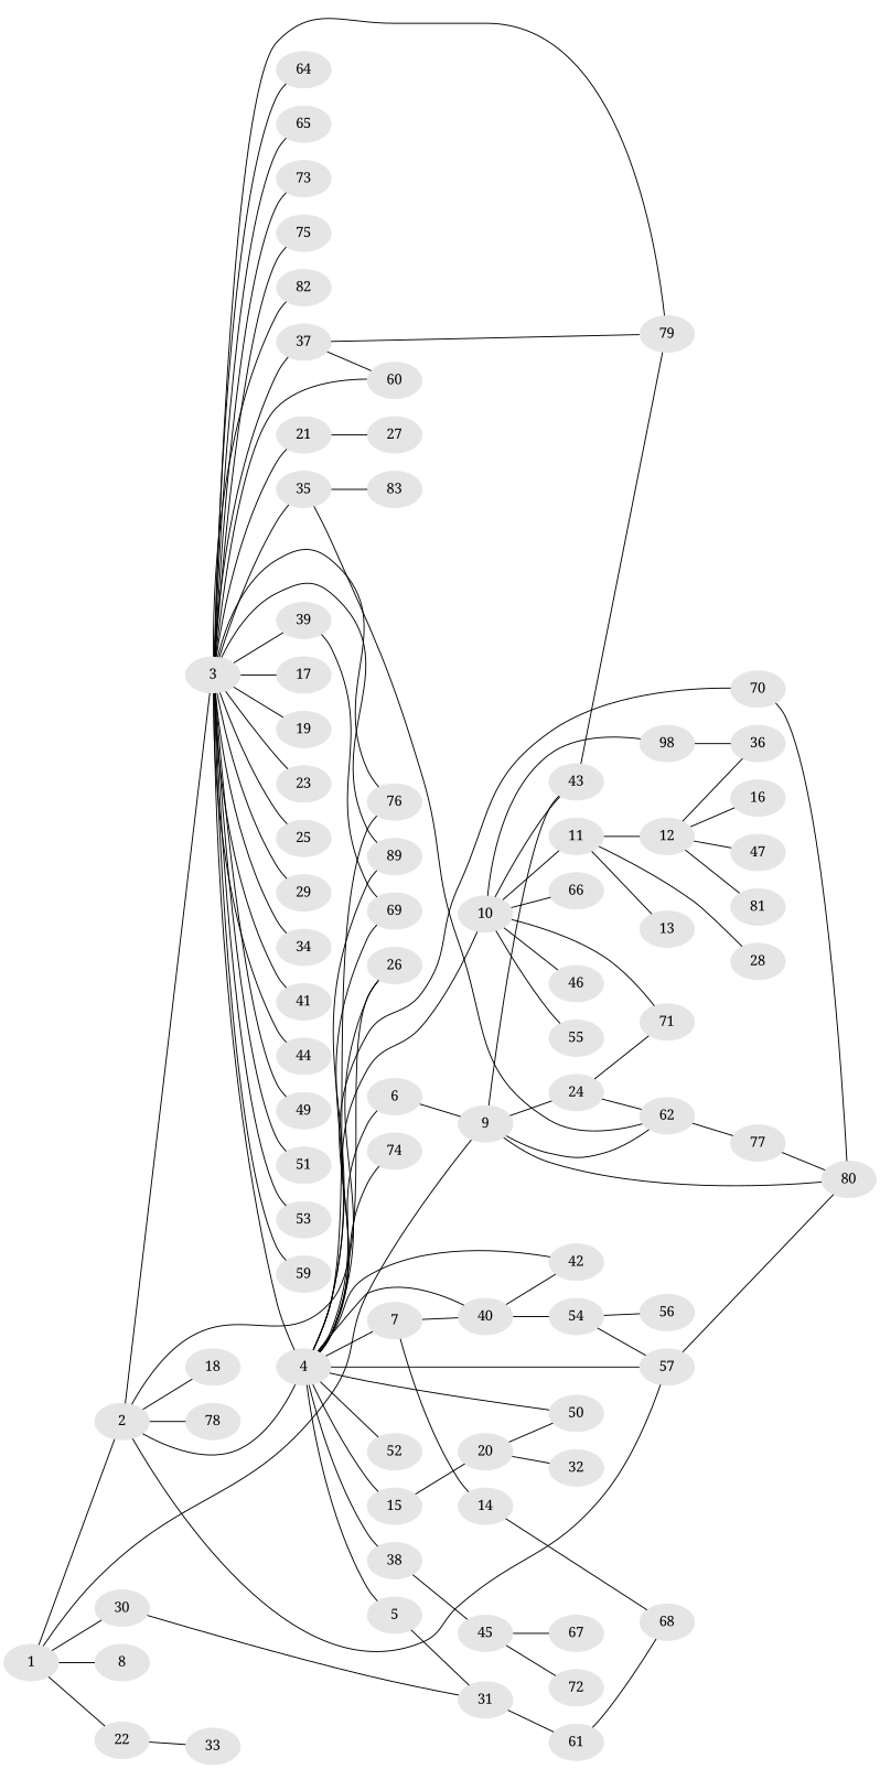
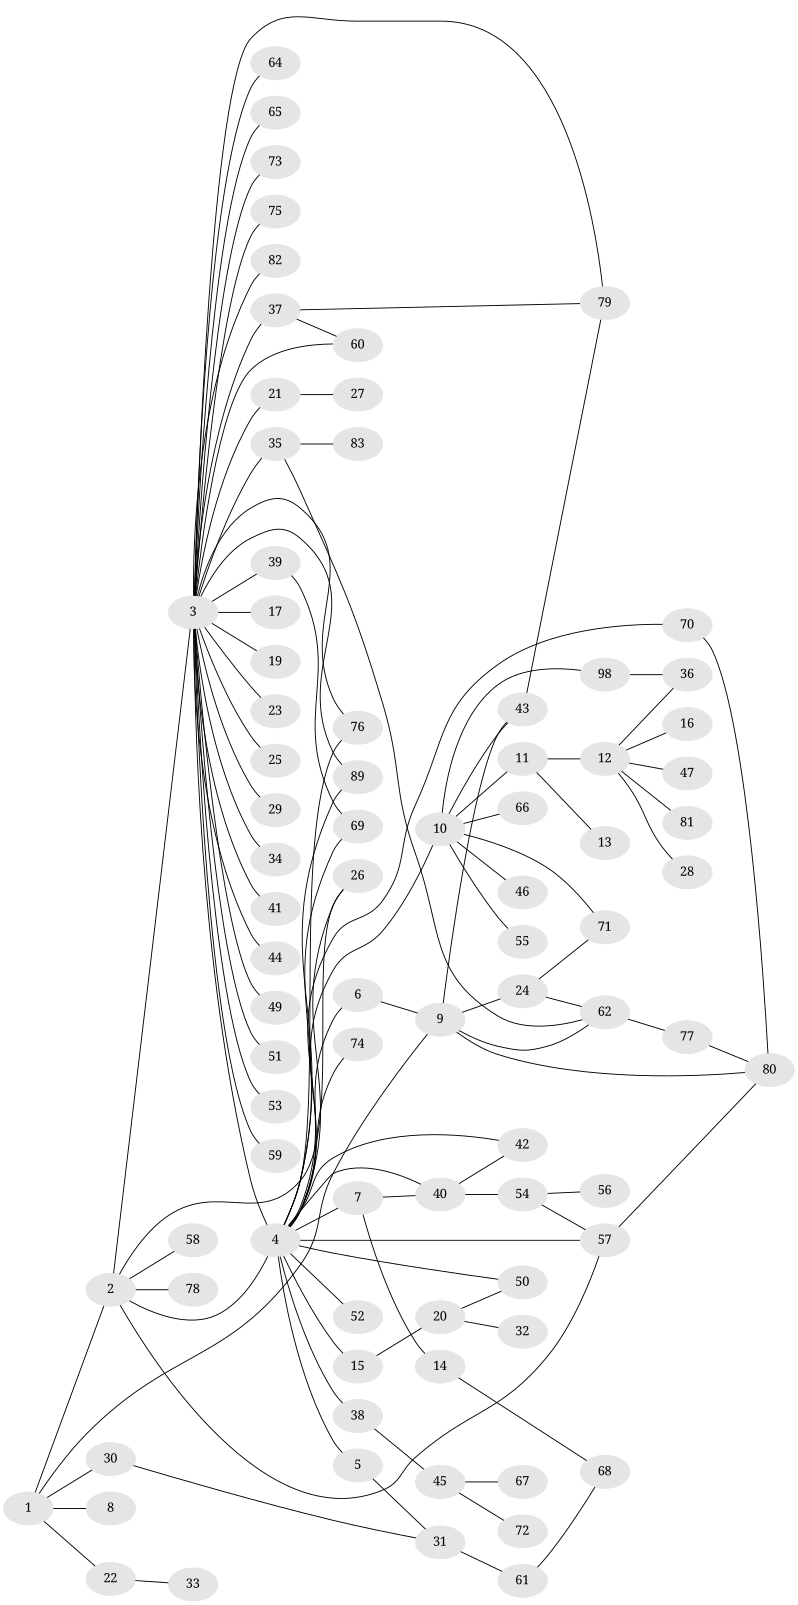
  graph {
    fontname="Noto Serif"
    rankdir=LR
    node [color=gray90 fontname="Noto Serif" style=filled]
    edge [fontname="Noto Serif" weight=1.0]
    1
    2
    8
    9
    22
    30
    3
    4
    26
    57
-   58 [label=18]
+   58
    78
    24
    43
    62
    80
    33
    31
    17
    19
    21
    23
    25
    29
    34
    35
    37
    39
    41
    44
    49
    51
    53
    59
    60
    64
    65
    73
    75
    76
    79
    82
    n43 [label=89]
    5
    6
    7
    10
    15
    38
    40
    42
    50
    52
    69
    70
    74
    27
    83
    14
    11
    n61 [label=98]
    46
    55
    66
    71
    20
    45
    54
    61
    68
    77
    12
    13
    36
    16
    28
    47
    81
    32
    67
    72
    56
    1 -- 2
    1 -- 8 [weight=3.0]
    1 -- 9
    1 -- 22
    1 -- 30
    2 -- 3
    2 -- 4
    2 -- 26
    2 -- 57
    2 -- 58
    2 -- 78
    9 -- 24
    9 -- 43
    9 -- 62
    9 -- 80
    22 -- 33
    30 -- 31
    3 -- 4
    3 -- 17
    3 -- 19
    3 -- 21
    3 -- 23
    3 -- 25
    3 -- 29
    3 -- 34
    3 -- 35
    3 -- 37
    3 -- 39
    3 -- 41
    3 -- 44
    3 -- 49
    3 -- 51
    3 -- 53
    3 -- 59
    3 -- 60
    3 -- 64
    3 -- 65
    3 -- 73
    3 -- 75
    3 -- 76
    3 -- 79
    3 -- 82
    3 -- n43
    4 -- 26
    4 -- 57 [weight=2.0]
    4 -- 76
    4 -- n43
    4 -- 5
    4 -- 6
    4 -- 7
    4 -- 10
    4 -- 15
    4 -- 38
    4 -- 40
    4 -- 42
    4 -- 50
    4 -- 52
    4 -- 69
    4 -- 70
    4 -- 74
    57 -- 80
    24 -- 62 [weight=3.0]
    24 -- 71
    43 -- 79
    62 -- 77
    31 -- 61
    21 -- 27
    35 -- 62
    35 -- 83
    37 -- 60
    37 -- 79
    39 -- 69
    5 -- 31
    6 -- 9
    7 -- 40
    7 -- 14 [weight=7.0]
    10 -- 43
    10 -- 11
    10 -- n61
    10 -- 46
    10 -- 55
    10 -- 66
    10 -- 71
    15 -- 20
    38 -- 45
    40 -- 42
    40 -- 54 [weight=4.0]
    70 -- 80
    14 -- 68
    11 -- 12
    11 -- 13
    n61 -- 36
    20 -- 50
    20 -- 32
    45 -- 67
    45 -- 72
    54 -- 57
    54 -- 56
    61 -- 68
    77 -- 80
    12 -- 36
    12 -- 16
-   11 -- 28
+   12 -- 28
    12 -- 47
    12 -- 81
  }
